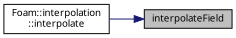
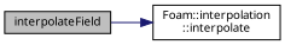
  digraph {
    rankdir=LR
    fontname="Noto Sans"
    node [color=black fontname="Noto Sans" fontsize=10 shape=record]
    n1 [fillcolor=grey75 fontcolor=black height=0.2 label=interpolateField style=filled width=0.4]
    n2 [height=0.2 label="Foam::interpolation\l::interpolate" width=0.4]
-   n2 -> n1 [color=midnightblue fontname="Noto Sans" fontsize=10 labelfontname=FreeSans labelfontsize=10 style=solid]
+   n1 -> n2 [color=midnightblue fontname="Noto Sans" fontsize=10 labelfontname=FreeSans labelfontsize=10 style=solid]
  }
